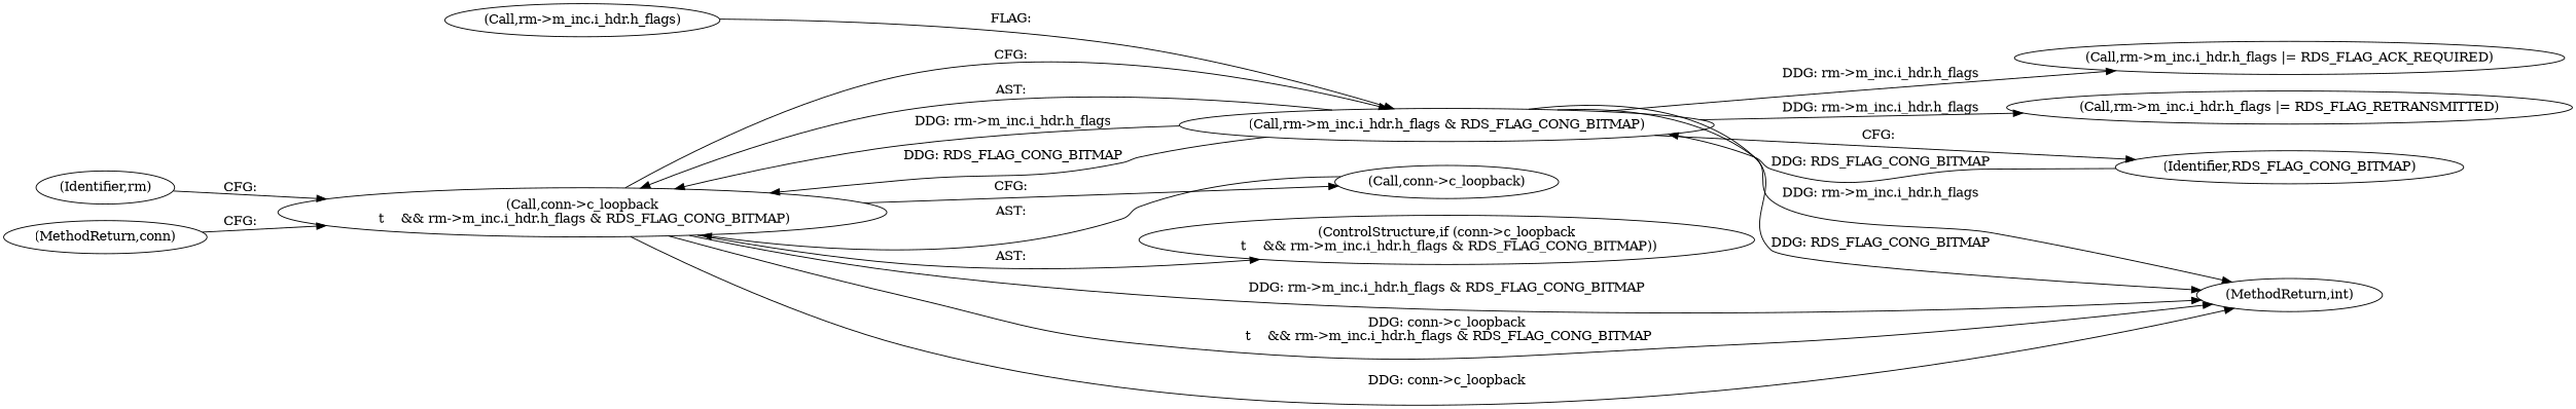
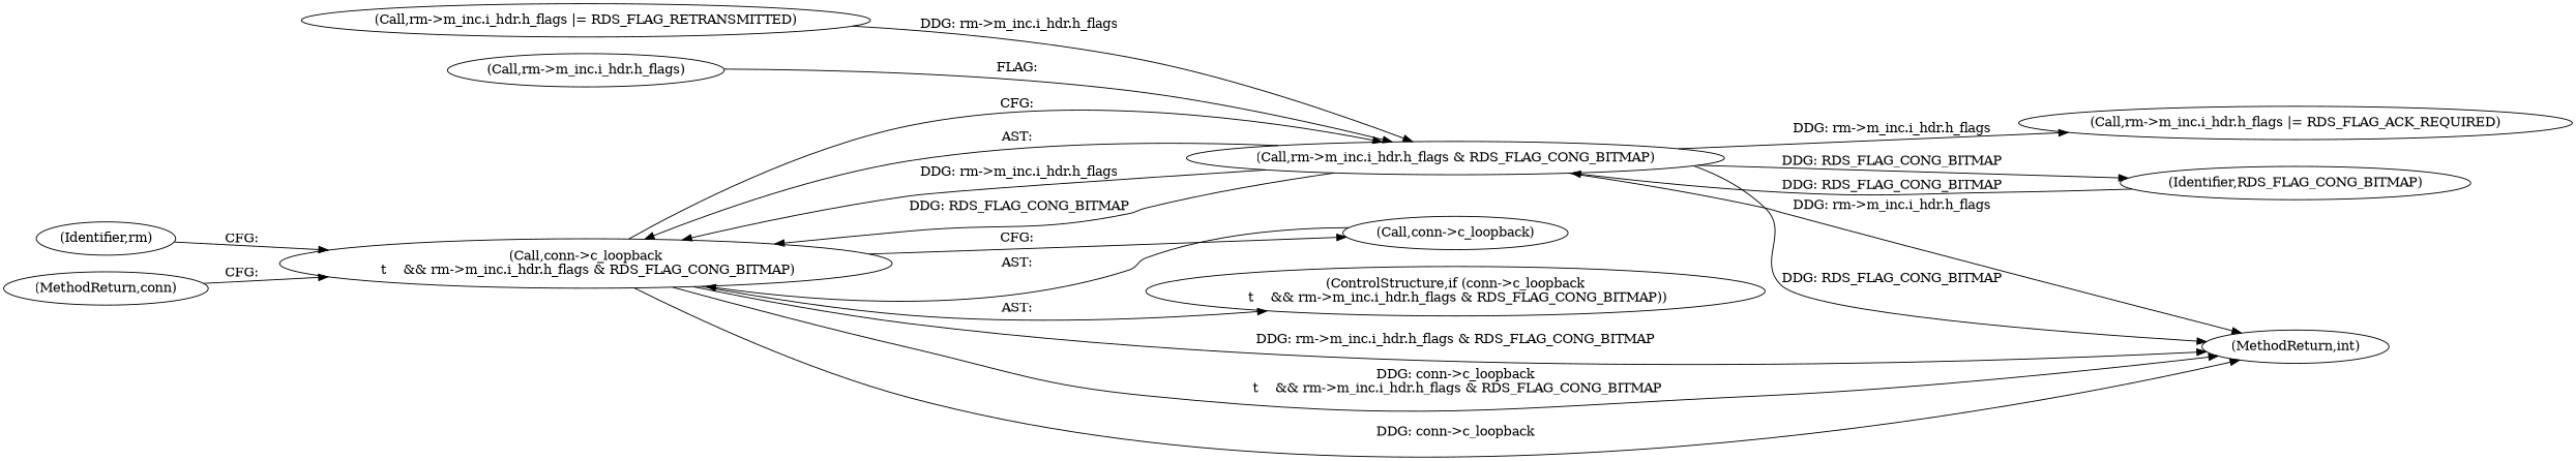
  digraph {
    rankdir=LR
    n1 [label="(Call,conn->c_loopback\n \t    && rm->m_inc.i_hdr.h_flags & RDS_FLAG_CONG_BITMAP)"]
    n2 [label="(Call,rm->m_inc.i_hdr.h_flags & RDS_FLAG_CONG_BITMAP)"]
    n3 [label="(Call,conn->c_loopback)"]
    n4 [label="(ControlStructure,if (conn->c_loopback\n \t    && rm->m_inc.i_hdr.h_flags & RDS_FLAG_CONG_BITMAP))"]
    n5 [label="(MethodReturn,int)"]
    n6 [label="(Call,rm->m_inc.i_hdr.h_flags |= RDS_FLAG_ACK_REQUIRED)"]
    n7 [label="(Call,rm->m_inc.i_hdr.h_flags |= RDS_FLAG_RETRANSMITTED)"]
    n8 [label="(Identifier,RDS_FLAG_CONG_BITMAP)"]
    n9 [label="(Identifier,rm)"]
    n10 [label="(Call,rm->m_inc.i_hdr.h_flags)"]
    n11 [label="(MethodReturn,conn)"]
    n1 -> n2 [label="CFG: "]
    n1 -> n3 [label="CFG: "]
    n1 -> n4 [label="AST: "]
    n1 -> n5 [label="DDG: rm->m_inc.i_hdr.h_flags & RDS_FLAG_CONG_BITMAP"]
    n1 -> n5 [label="DDG: conn->c_loopback\n \t    && rm->m_inc.i_hdr.h_flags & RDS_FLAG_CONG_BITMAP"]
    n1 -> n5 [label="DDG: conn->c_loopback"]
    n2 -> n1 [label="AST: "]
    n2 -> n1 [label="DDG: rm->m_inc.i_hdr.h_flags"]
    n2 -> n1 [label="DDG: RDS_FLAG_CONG_BITMAP"]
    n2 -> n5 [label="DDG: rm->m_inc.i_hdr.h_flags"]
    n2 -> n5 [label="DDG: RDS_FLAG_CONG_BITMAP"]
    n2 -> n6 [label="DDG: rm->m_inc.i_hdr.h_flags"]
-   n2 -> n7 [label="DDG: rm->m_inc.i_hdr.h_flags"]
-   n2 -> n8 [label="CFG: "]
+   n7 -> n2 [label="DDG: rm->m_inc.i_hdr.h_flags"]
+   n2 -> n8 [label="DDG: RDS_FLAG_CONG_BITMAP"]
    n3 -> n1 [label="AST: "]
    n8 -> n2 [label="DDG: RDS_FLAG_CONG_BITMAP"]
    n9 -> n1 [label="CFG: "]
    n10 -> n2 [label="FLAG: "]
    n11 -> n1 [label="CFG: "]
  }
